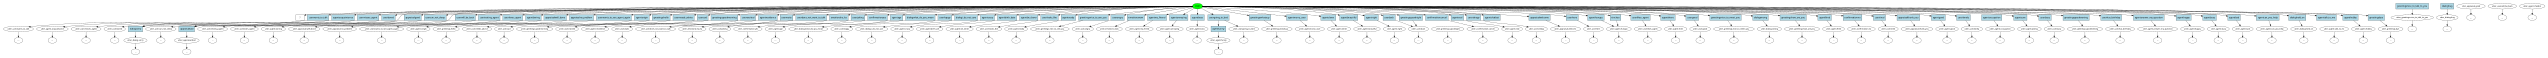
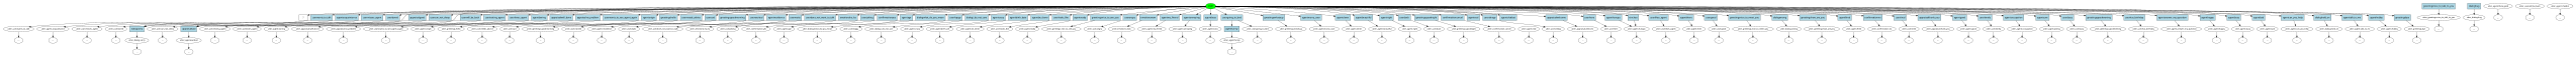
  digraph {
    fontname="Noto Sans"
    node [fontname="Noto Sans"]
    edge [fontname="Noto Sans"]
    n1 [fillcolor=green fontsize=12 label=START style=filled]
    n2 [label="  ?  " shape=rect]
    n3 [fillcolor=lightblue label=userwants_to_talk shape=rect style=filled]
    n4 [fillcolor=lightblue label=agentacquaintance shape=rect style=filled]
    n5 [fillcolor=lightblue label=usermisses_agent shape=rect style=filled]
    n6 [fillcolor=lightblue label=userbored shape=rect style=filled]
    n7 [fillcolor=lightblue label=dialogsorry shape=rect style=filled]
    n8 [fillcolor=lightblue label=usercan_not_sleep shape=rect style=filled]
    n9 [fillcolor=lightblue label=appraisalbad shape=rect style=filled]
    n10 [fillcolor=lightblue label=usertesting_agent shape=rect style=filled]
    n11 [fillcolor=lightblue label=userloves_agent shape=rect style=filled]
    n12 [fillcolor=lightblue label=agentboring shape=rect style=filled]
    n13 [fillcolor=lightblue label=appraisalwell_done shape=rect style=filled]
    n14 [fillcolor=lightblue label=appraisalno_problem shape=rect style=filled]
    n15 [fillcolor=lightblue label=userwants_to_see_agent_again shape=rect style=filled]
    n16 [fillcolor=lightblue label=agentorigin shape=rect style=filled]
    n17 [fillcolor=lightblue label=appraisalgood shape=rect style=filled]
    n18 [fillcolor=lightblue label=userwill_be_back shape=rect style=filled]
    n19 [fillcolor=lightblue label=greetingshello shape=rect style=filled]
    n20 [fillcolor=lightblue label=userneeds_advice shape=rect style=filled]
    n21 [fillcolor=lightblue label=usersad shape=rect style=filled]
    n22 [fillcolor=lightblue label=greetingsgoodmorning shape=rect style=filled]
    n23 [fillcolor=lightblue label=userexcited shape=rect style=filled]
    n24 [fillcolor=lightblue label=agentresidence shape=rect style=filled]
    n25 [fillcolor=lightblue label=userwaits shape=rect style=filled]
    n26 [fillcolor=lightblue label=userdoes_not_want_to_talk shape=rect style=filled]
    n27 [fillcolor=lightblue label=emotionsha_ha shape=rect style=filled]
    n28 [fillcolor=lightblue label=userjoking shape=rect style=filled]
    n29 [fillcolor=lightblue label=confirmationyes shape=rect style=filled]
    n30 [fillcolor=lightblue label=agentage shape=rect style=filled]
    n31 [fillcolor=lightblue label=dialogwhat_do_you_mean shape=rect style=filled]
    n32 [fillcolor=lightblue label=userhappy shape=rect style=filled]
    n33 [fillcolor=lightblue label=dialogi_do_not_care shape=rect style=filled]
    n34 [fillcolor=lightblue label=agentcrazy shape=rect style=filled]
    n35 [fillcolor=lightblue label=agentbirth_date shape=rect style=filled]
    n36 [fillcolor=lightblue label=agentbe_clever shape=rect style=filled]
    n37 [fillcolor=lightblue label=userlooks_like shape=rect style=filled]
    n38 [fillcolor=lightblue label=agentready shape=rect style=filled]
    n39 [fillcolor=lightblue label=greetingsnice_to_see_you shape=rect style=filled]
    n40 [fillcolor=lightblue label=userangry shape=rect style=filled]
    n41 [fillcolor=lightblue label=emotionswow shape=rect style=filled]
    n42 [fillcolor=lightblue label=agentmy_friend shape=rect style=filled]
    n43 [fillcolor=lightblue label=agentannoying shape=rect style=filled]
    n44 [fillcolor=lightblue label=agentboss shape=rect style=filled]
    n45 [fillcolor=lightblue label=usergoing_to_bed shape=rect style=filled]
    n46 [fillcolor=lightblue label=greetingswhatsup shape=rect style=filled]
    n47 [fillcolor=lightblue label=agentmarry_user shape=rect style=filled]
    n48 [fillcolor=lightblue label=agentclever shape=rect style=filled]
    n49 [fillcolor=lightblue label=agentbeautiful shape=rect style=filled]
    n50 [fillcolor=lightblue label=agentright shape=rect style=filled]
    n51 [fillcolor=lightblue label=userback shape=rect style=filled]
    n52 [fillcolor=lightblue label=greetingsgoodnight shape=rect style=filled]
    n53 [fillcolor=lightblue label=confirmationcancel shape=rect style=filled]
    n54 [fillcolor=lightblue label=agentreal shape=rect style=filled]
    n55 [fillcolor=lightblue label=usersleepy shape=rect style=filled]
    n56 [fillcolor=lightblue label=agentchatbot shape=rect style=filled]
    n57 [fillcolor=lightblue label=appraisalwelcome shape=rect style=filled]
    n58 [fillcolor=lightblue label=userhere shape=rect style=filled]
    n59 [fillcolor=lightblue label=agenthungry shape=rect style=filled]
    n60 [fillcolor=lightblue label=xinchao shape=rect style=filled]
    n61 [fillcolor=lightblue label=userlikes_agent shape=rect style=filled]
    n62 [fillcolor=lightblue label=agentthere shape=rect style=filled]
    n63 [fillcolor=lightblue label=usergood shape=rect style=filled]
    n64 [fillcolor=lightblue label=greetingsnice_to_meet_you shape=rect style=filled]
    n65 [fillcolor=lightblue label=dialogwrong shape=rect style=filled]
    n66 [fillcolor=lightblue label=greetingshow_are_you shape=rect style=filled]
    n67 [fillcolor=lightblue label=agentfired shape=rect style=filled]
    n68 [fillcolor=lightblue label=confirmationno shape=rect style=filled]
    n69 [fillcolor=lightblue label=usertired shape=rect style=filled]
    n70 [fillcolor=lightblue label=appraisalthank_you shape=rect style=filled]
    n71 [fillcolor=lightblue label=agentgood shape=rect style=filled]
    n72 [fillcolor=lightblue label=userlonely shape=rect style=filled]
    n73 [fillcolor=lightblue label=agentoccupation shape=rect style=filled]
    n74 [fillcolor=lightblue label=agentsure shape=rect style=filled]
    n75 [fillcolor=lightblue label=userbusy shape=rect style=filled]
    n76 [fillcolor=lightblue label=greetingsgoodevening shape=rect style=filled]
    n77 [fillcolor=lightblue label=userhas_birthday shape=rect style=filled]
    n78 [fillcolor=lightblue label=agentanswer_my_question shape=rect style=filled]
    n79 [fillcolor=lightblue label=agenthappy shape=rect style=filled]
    n80 [fillcolor=lightblue label=agentbusy shape=rect style=filled]
    n81 [fillcolor=lightblue label=agentbad shape=rect style=filled]
    n82 [fillcolor=lightblue label=agentcan_you_help shape=rect style=filled]
    n83 [fillcolor=lightblue label=dialoghold_on shape=rect style=filled]
    n84 [fillcolor=lightblue label=agenttalk_to_me shape=rect style=filled]
    n85 [fillcolor=lightblue label=agenthobby shape=rect style=filled]
    n86 [fillcolor=lightblue label=greetingsbye shape=rect style=filled]
    n87 [fontsize=12 label="utter_user.wants_to_talk"]
    n88 [fontsize=12 label="utter_agent.acquaintance"]
    n89 [fontsize=12 label="utter_user.misses_agent"]
    n90 [fontsize=12 label="utter_user.bored"]
    n91 [fontsize=12 label="utter_dialog.sorry"]
    n92 [fontsize=12 label="utter_user.can_not_sleep"]
    n93 [fontsize=12 label="utter_appraisal.bad"]
    n94 [fontsize=12 label="utter_user.testing_agent"]
    n95 [fontsize=12 label="utter_user.loves_agent"]
    n96 [fontsize=12 label="utter_agent.boring"]
    n97 [fontsize=12 label="utter_appraisal.well_done"]
    n98 [fontsize=12 label="utter_appraisal.no_problem"]
    n99 [fontsize=12 label="utter_user.wants_to_see_agent_again"]
    n100 [fontsize=12 label="utter_agent.origin"]
    n101 [fontsize=12 label="utter_greetings.hello"]
    n102 [fontsize=12 label="utter_user.needs_advice"]
    n103 [fontsize=12 label="utter_user.sad"]
    n104 [fontsize=12 label="utter_greetings.goodmorning"]
    n105 [fontsize=12 label="utter_user.excited"]
    n106 [fontsize=12 label="utter_agent.residence"]
    n107 [fontsize=12 label="utter_user.waits"]
    n108 [fontsize=12 label="utter_user.does_not_want_to_talk"]
    n109 [fontsize=12 label="utter_emotions.ha_ha"]
    n110 [fontsize=12 label="utter_user.joking"]
    n111 [fontsize=12 label="utter_confirmation.yes"]
    n112 [fontsize=12 label="utter_agent.age"]
    n113 [fontsize=12 label="utter_dialog.what_do_you_mean"]
    n114 [fontsize=12 label="utter_user.happy"]
    n115 [fillcolor=lightblue label=greetingsnice_to_talk_to_you shape=rect style=filled]
    n116 [fontsize=12 label="utter_greetings.nice_to_talk_to_you"]
    n117 [fontsize=12 label="utter_dialog.i_do_not_care"]
    n118 [fontsize=12 label="utter_agent.crazy"]
    n119 [fontsize=12 label="utter_agent.birth_are"]
    n120 [fontsize=12 label="utter_agent.be_clever"]
    n121 [fontsize=12 label="utter_user.looks_like"]
    n122 [fontsize=12 label="utter_agent.ready"]
    n123 [fontsize=12 label="utter_greetings.nice_to_see_you"]
    n124 [fontsize=12 label="utter_user.angry"]
    n125 [fontsize=12 label="utter_emotions.wow"]
    n126 [fontsize=12 label="utter_agent.my_friend"]
    n127 [fontsize=12 label="utter_agent.annoying"]
    n128 [fontsize=12 label="utter_agent.boss"]
    n129 [fillcolor=lightblue label=agentfunny shape=rect style=filled]
    n130 [fontsize=12 label="utter_user.going_to_bed"]
    n131 [fontsize=12 label="utter_greetings.whatsup"]
    n132 [fontsize=12 label="utter_agent.marry_user"]
    n133 [fontsize=12 label="utter_agent.clever"]
    n134 [fontsize=12 label="utter_agent.beautiful"]
    n135 [fontsize=12 label="utter_agent.right"]
    n136 [fontsize=12 label="utter_user.back"]
    n137 [fontsize=12 label="utter_greetings.goodnight"]
    n138 [fontsize=12 label="utter_confirmation.cancel"]
    n139 [fontsize=12 label="utter_agent.real"]
    n140 [fontsize=12 label="utter_user.sleepy"]
    n141 [fontsize=12 label="utter_appraisal.welcome"]
    n142 [fontsize=12 label="utter_user.here"]
    n143 [fontsize=12 label="utter_agent.hungry"]
    n144 [fontsize=12 label="utter_user.likes_agent"]
    n145 [fontsize=12 label="utter_agent.there"]
    n146 [fontsize=12 label="utter_user.good"]
    n147 [fontsize=12 label="utter_agent.funny"]
    n148 [fontsize=12 label="utter_greetings.nice_to_meet_you"]
    n149 [fontsize=12 label="utter_dialog.wrong"]
    n150 [fontsize=12 label="utter_greetings.how_are_you"]
    n151 [fontsize=12 label="utter_agent.fired"]
    n152 [fontsize=12 label="utter_confirmation.no"]
    n153 [fontsize=12 label="utter_user.tired"]
    n154 [fontsize=12 label="utter_appraisal.thank_you"]
    n155 [fontsize=12 label="utter_agent.good"]
    n156 [fontsize=12 label="utter_user.lonely"]
    n157 [fontsize=12 label="utter_agent.occupation"]
    n158 [fontsize=12 label="utter_agent.joking"]
    n159 [fontsize=12 label="utter_user.busy"]
    n160 [fontsize=12 label="utter_greetings.goodevening"]
    n161 [fontsize=12 label="utter_user.has_birthday"]
    n162 [fontsize=12 label="utter_agent.answer_my_question"]
    n163 [fontsize=12 label="utter_agent.happy"]
    n164 [fontsize=12 label="utter_agent.busy"]
    n165 [fontsize=12 label="utter_agent.bad"]
    n166 [fontsize=12 label="utter_agent.can_you_help"]
    n167 [fontsize=12 label="utter_dialog.hold_on"]
    n168 [fillcolor=lightblue label=dialoghug shape=rect style=filled]
    n169 [fontsize=12 label="utter_dialog.hug"]
    n170 [fontsize=12 label="utter_agent.talk_to_me"]
    n171 [fontsize=12 label="utter_agent.hobby"]
    n172 [fontsize=12 label="utter_greetings.bye"]
    n173 [label="..."]
    n174 [label="..."]
    n175 [label="..."]
    n176 [label="..."]
    n177 [label="..."]
    n178 [label="..."]
    n179 [label="..."]
    n180 [label="..."]
    n181 [label="..."]
    n182 [label="..."]
    n183 [label="..."]
    n184 [label="..."]
    n185 [label="..."]
    n186 [label="..."]
-   n187 [fontsize=12 label="utter_appraisal.good"]
+   n187 [fontsize=12 label="utter_agentthere.good"]
    n188 [label="..."]
    n189 [fontsize=12 label="utter_user.will_be_back"]
    n190 [label="..."]
    n191 [label="..."]
    n192 [label="..."]
    n193 [label="..."]
    n194 [label="..."]
    n195 [label="..."]
    n196 [label="..."]
    n197 [label="..."]
    n198 [label="..."]
    n199 [label="..."]
    n200 [label="..."]
    n201 [label="..."]
    n202 [label="..."]
    n203 [label="..."]
    n204 [label="..."]
    n205 [label="..."]
    n206 [label="..."]
    n207 [label="..."]
    n208 [label="..."]
    n209 [label="..."]
    n210 [label="..."]
    n211 [label="..."]
    n212 [label="..."]
    n213 [label="..."]
    n214 [label="..."]
    n215 [label="..."]
    n216 [label="..."]
    n217 [label="..."]
    n218 [label="..."]
    n219 [label="..."]
    n220 [label="..."]
    n221 [label="..."]
    n222 [label="..."]
    n223 [label="..."]
    n224 [label="..."]
    n225 [label="..."]
    n226 [label="..."]
    n227 [label="..."]
    n228 [label="..."]
    n229 [fontsize=12 label="utter_agent.chatbot"]
    n230 [label="..."]
    n231 [label="..."]
    n232 [label="..."]
    n233 [label="..."]
    n234 [label="..."]
    n235 [label="..."]
    n236 [label="..."]
    n237 [label="..."]
    n238 [label="..."]
    n239 [label="..."]
    n240 [label="..."]
    n241 [label="..."]
    n242 [label="..."]
    n243 [label="..."]
    n244 [label="..."]
    n245 [label="..."]
    n246 [label="..."]
    n247 [label="..."]
    n248 [label="..."]
    n249 [label="..."]
    n250 [label="..."]
    n251 [label="..."]
    n252 [label="..."]
    n253 [label="..."]
    n254 [label="..."]
    n255 [label="..."]
    n256 [label="..."]
    n257 [label="..."]
    n258 [label="..."]
    n259 [label="..."]
    n260 [label="..."]
    n261 [label="..."]
    n1 -> n2
    n1 -> n3
    n1 -> n4
    n1 -> n5
    n1 -> n6
    n1 -> n7
    n1 -> n8
    n1 -> n9
    n1 -> n10
    n1 -> n11
    n1 -> n12
    n1 -> n13
    n1 -> n14
    n1 -> n15
    n1 -> n16
    n1 -> n17
    n1 -> n18
    n1 -> n19
    n1 -> n20
    n1 -> n21
    n1 -> n22
    n1 -> n23
    n1 -> n24
    n1 -> n25
    n1 -> n26
    n1 -> n27
    n1 -> n28
    n1 -> n29
    n1 -> n30
    n1 -> n31
    n1 -> n32
    n1 -> n33
    n1 -> n34
    n1 -> n35
    n1 -> n36
    n1 -> n37
    n1 -> n38
    n1 -> n39
    n1 -> n40
    n1 -> n41
    n1 -> n42
    n1 -> n43
    n1 -> n44
    n1 -> n45
    n1 -> n46
    n1 -> n47
    n1 -> n48
    n1 -> n49
    n1 -> n50
    n1 -> n51
    n1 -> n52
    n1 -> n53
    n1 -> n54
    n1 -> n55
    n1 -> n56
    n1 -> n57
    n1 -> n58
    n1 -> n59
    n1 -> n60
    n1 -> n61
    n1 -> n62
    n1 -> n63
    n1 -> n64
    n1 -> n65
    n1 -> n66
    n1 -> n67
    n1 -> n68
    n1 -> n69
    n1 -> n70
    n1 -> n71
    n1 -> n72
+   n1 -> n73
    n1 -> n74
    n1 -> n75
    n1 -> n76
    n1 -> n77
    n1 -> n78
    n1 -> n79
    n1 -> n80
    n1 -> n81
    n1 -> n82
    n1 -> n83
    n1 -> n84
    n1 -> n85
    n1 -> n86
    n3 -> n87
    n4 -> n88
    n5 -> n89
    n6 -> n90
    n7 -> n91
    n8 -> n92
    n9 -> n93
    n10 -> n94
    n11 -> n95
    n12 -> n96
    n13 -> n97
    n14 -> n98
    n15 -> n99
    n16 -> n100
    n17 -> n7
    n18 -> n9
    n19 -> n101
    n20 -> n102
    n21 -> n103
    n22 -> n104
    n23 -> n105
    n24 -> n106
    n25 -> n107
    n26 -> n108
    n27 -> n109
    n28 -> n110
    n29 -> n111
    n30 -> n112
    n31 -> n113
    n32 -> n114
    n33 -> n117
    n34 -> n118
    n35 -> n119
    n36 -> n120
    n37 -> n121
    n38 -> n122
    n39 -> n123
    n40 -> n124
    n41 -> n125
    n42 -> n126
    n43 -> n127
    n44 -> n128
    n45 -> n129
    n45 -> n130
    n46 -> n131
    n47 -> n132
    n48 -> n133
    n49 -> n134
    n50 -> n135
    n51 -> n136
-   n52 -> n136
+   n52 -> n137
    n53 -> n138
-   n54 -> n139
    n55 -> n140
    n57 -> n141
    n58 -> n142
    n59 -> n143
    n60 -> n143
    n61 -> n144
    n62 -> n145
    n63 -> n146
    n64 -> n148
    n65 -> n149
    n66 -> n150
    n67 -> n151
    n68 -> n152
    n69 -> n153
    n70 -> n154
    n71 -> n155
    n72 -> n156
    n73 -> n157
    n74 -> n158
    n75 -> n159
    n76 -> n160
    n77 -> n161
    n78 -> n162
    n79 -> n163
    n80 -> n164
    n81 -> n165
    n82 -> n166
    n83 -> n167
+   n84 -> n170
    n85 -> n171
    n86 -> n172
    n87 -> n173
    n88 -> n174
    n89 -> n175
    n90 -> n176
    n91 -> n177
    n92 -> n178
    n93 -> n179
    n94 -> n180
    n95 -> n181
    n96 -> n182
    n97 -> n183
    n98 -> n184
    n99 -> n185
    n100 -> n186
    n101 -> n191
    n102 -> n192
    n103 -> n193
    n104 -> n194
    n105 -> n195
    n106 -> n196
    n107 -> n197
    n108 -> n198
    n109 -> n199
    n110 -> n200
    n111 -> n201
    n112 -> n202
    n113 -> n203
    n114 -> n204
    n115 -> n116
    n116 -> n205
    n117 -> n206
    n118 -> n207
    n119 -> n208
    n120 -> n209
    n121 -> n210
    n122 -> n211
    n123 -> n212
    n124 -> n213
    n125 -> n214
    n126 -> n215
    n127 -> n216
    n128 -> n217
    n129 -> n147
    n130 -> n218
    n131 -> n219
    n132 -> n220
    n133 -> n221
    n134 -> n222
    n135 -> n223
    n136 -> n224
    n137 -> n225
    n138 -> n226
    n139 -> n227
    n140 -> n228
    n141 -> n231
    n142 -> n232
    n143 -> n233
    n144 -> n234
    n145 -> n235
    n146 -> n236
    n147 -> n237
    n148 -> n238
    n149 -> n239
    n150 -> n240
    n151 -> n241
    n152 -> n242
    n153 -> n243
    n154 -> n244
    n155 -> n245
    n156 -> n246
    n157 -> n247
    n158 -> n248
    n159 -> n249
    n160 -> n250
    n161 -> n251
    n162 -> n252
    n163 -> n253
    n164 -> n254
    n165 -> n255
    n166 -> n256
    n167 -> n257
    n168 -> n169
    n169 -> n258
    n170 -> n259
    n171 -> n260
    n172 -> n261
    n187 -> n188
    n189 -> n190
    n229 -> n230
  }
